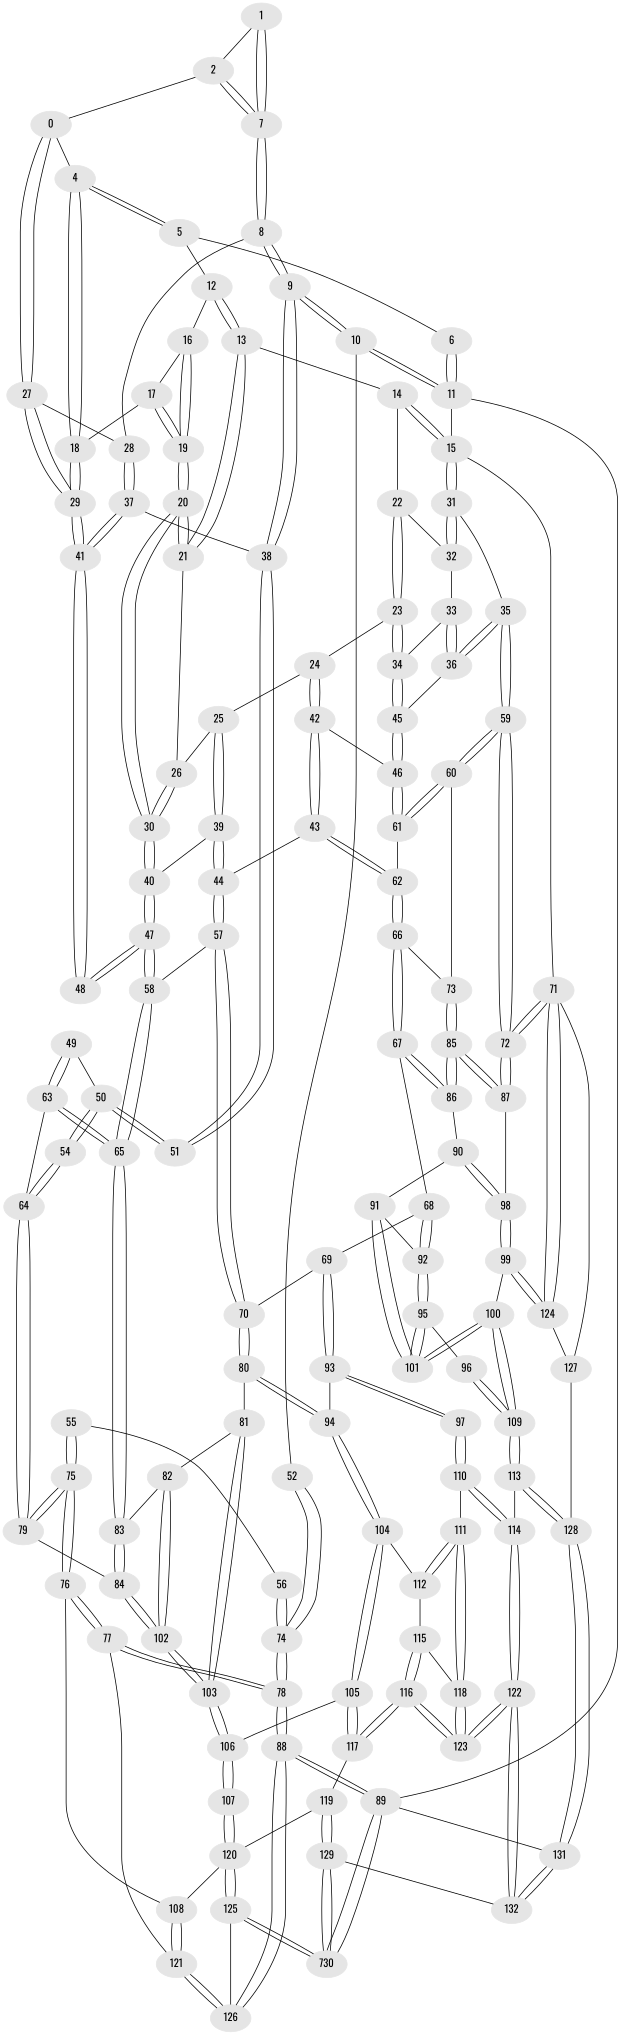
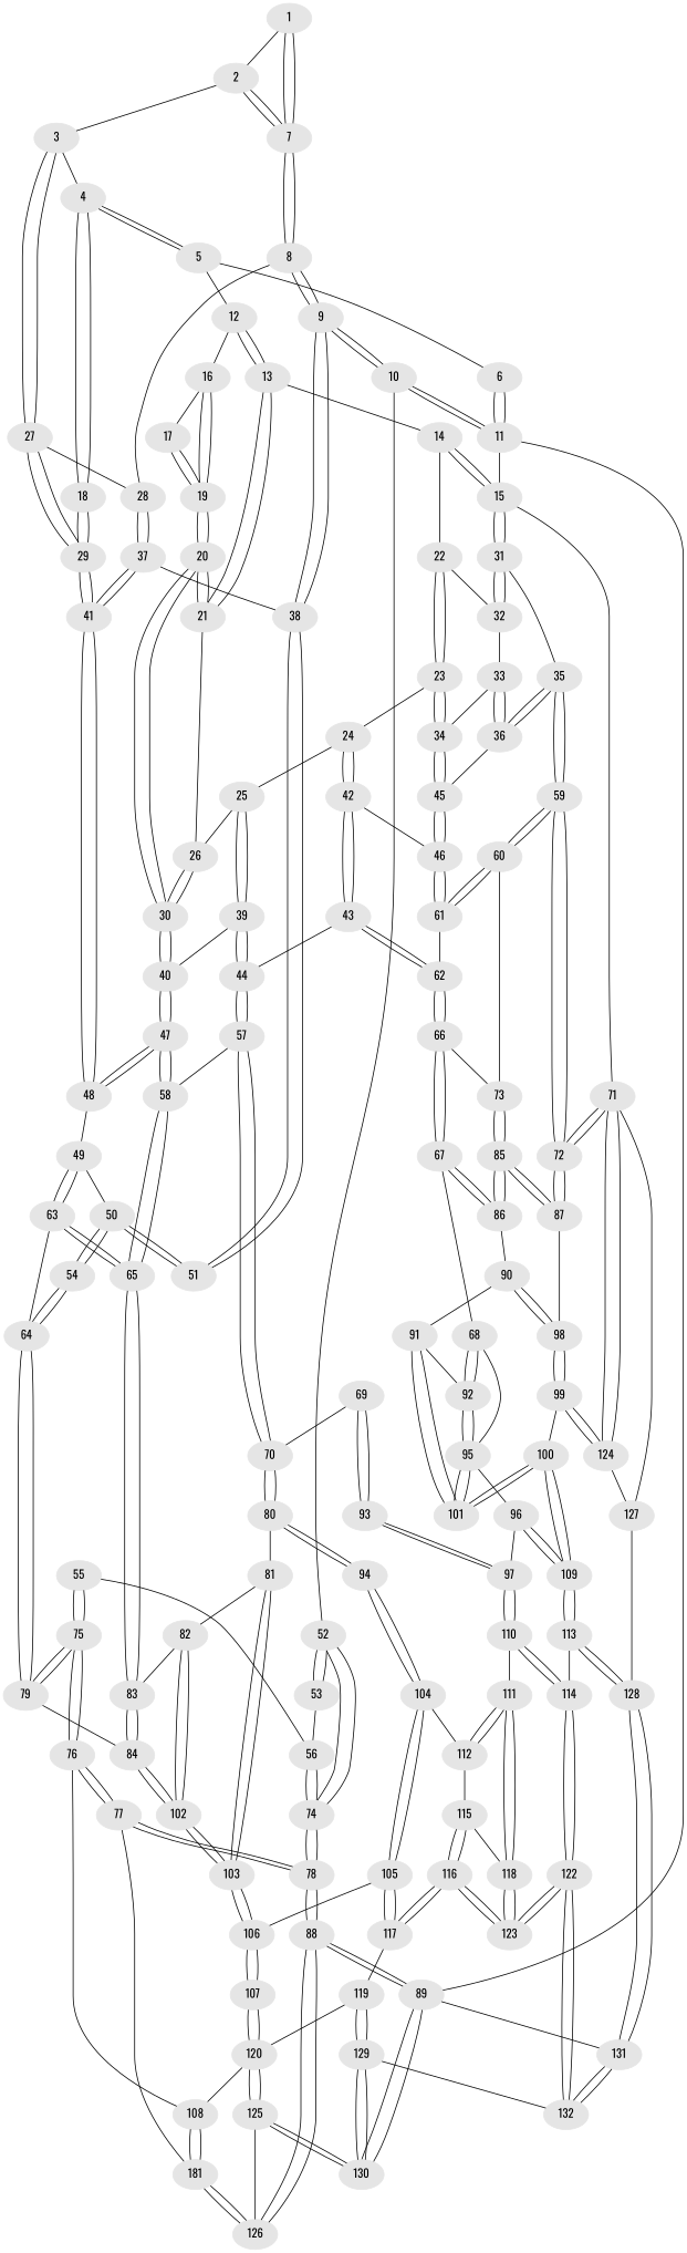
  graph {
    fontname=Oswald
    node [color=gray90 fontname=Oswald style=filled]
    edge [fontname=Oswald]
    1
    2
    7
-   3 [label=0]
+   3
    8
    4
    27
    5
    18
    28
    29
    6
    12
    11
    13
    16
    15
    89
    9
    10
    38
    37
    52
    51
+   53
    74
    31
    71
-   130 [label=730]
+   130
    131
    14
    21
    17
    19
    22
    26
    23
    32
    35
    72
    124
    127
    20
    41
    30
    40
    24
    34
    33
    25
    42
    45
    39
    43
    46
    44
    48
    47
    36
    59
    60
    57
    58
    49
    62
    61
    66
    70
    65
    50
    63
    54
    64
    56
    78
    55
    75
    79
    76
    80
    83
    73
    87
    85
    67
    84
    68
    86
    69
    92
    90
    93
    95
    94
    97
    81
    128
    98
    88
    77
    108
-   121
+   121 [label=181]
    126
    102
    82
    103
    104
    106
    91
    99
    132
    101
    96
    110
    105
    112
    109
    113
    111
    114
    100
    107
    117
    115
    119
    120
    125
    118
    122
    123
    116
    129
    1 -- 2
    1 -- 7
    1 -- 7
    2 -- 7
    2 -- 7
    2 -- 3
    7 -- 8
    7 -- 8
    3 -- 4
    3 -- 27
    3 -- 27
    8 -- 28
    8 -- 9
    8 -- 9
    4 -- 5
    4 -- 5
    4 -- 18
    4 -- 18
    27 -- 28
    27 -- 29
    27 -- 29
    5 -- 6
    5 -- 12
    18 -- 29
    18 -- 29
    28 -- 37
    28 -- 37
    29 -- 41
    29 -- 41
    6 -- 11
    6 -- 11
    12 -- 13
    12 -- 13
    12 -- 16
    11 -- 15
    11 -- 89
    13 -- 14
    13 -- 21
    13 -- 21
    16 -- 17
    16 -- 19
    16 -- 19
    15 -- 31
    15 -- 31
    15 -- 71
    89 -- 130
    89 -- 130
    89 -- 131
    9 -- 10
    9 -- 10
    9 -- 38
    9 -- 38
    10 -- 11
    10 -- 11
    10 -- 52
    38 -- 51
    38 -- 51
    37 -- 38
    37 -- 41
    37 -- 41
+   52 -- 53
+   52 -- 53
    52 -- 74
    52 -- 74
+   53 -- 56
    74 -- 78
    74 -- 78
    31 -- 32
    31 -- 32
    31 -- 35
    71 -- 72
    71 -- 72
    71 -- 124
    71 -- 124
    71 -- 127
    131 -- 132
    131 -- 132
    14 -- 15
    14 -- 15
    14 -- 22
    21 -- 26
-   17 -- 18
    17 -- 19
    17 -- 19
    19 -- 20
    19 -- 20
    22 -- 23
    22 -- 23
    22 -- 32
    26 -- 30
    26 -- 30
    23 -- 24
    23 -- 34
    23 -- 34
    32 -- 33
    35 -- 36
    35 -- 36
    35 -- 59
    35 -- 59
    72 -- 87
    72 -- 87
    124 -- 127
    127 -- 128
    20 -- 21
    20 -- 21
    20 -- 30
    20 -- 30
    41 -- 48
    41 -- 48
    30 -- 40
    30 -- 40
    40 -- 47
    40 -- 47
    24 -- 25
    24 -- 42
    24 -- 42
    34 -- 45
    34 -- 45
    33 -- 34
    33 -- 36
    33 -- 36
    25 -- 26
    25 -- 39
    25 -- 39
    42 -- 43
    42 -- 43
    42 -- 46
    45 -- 46
    45 -- 46
    39 -- 40
    39 -- 44
    39 -- 44
    43 -- 44
    43 -- 62
    43 -- 62
    46 -- 61
    46 -- 61
    44 -- 57
    44 -- 57
+   48 -- 49
    47 -- 48
    47 -- 48
    47 -- 58
    47 -- 58
    36 -- 45
    59 -- 72
    59 -- 72
    59 -- 60
    59 -- 60
    60 -- 61
    60 -- 61
    60 -- 73
    57 -- 58
    57 -- 70
    57 -- 70
    58 -- 65
    58 -- 65
    49 -- 50
    49 -- 63
    49 -- 63
    62 -- 66
    62 -- 66
    61 -- 62
    66 -- 73
    66 -- 67
    66 -- 67
    70 -- 80
    70 -- 80
    65 -- 83
    65 -- 83
    50 -- 51
    50 -- 51
    50 -- 54
    50 -- 54
    63 -- 65
    63 -- 65
    63 -- 64
    54 -- 64
    54 -- 64
    64 -- 79
    64 -- 79
    56 -- 74
    56 -- 74
    78 -- 88
    78 -- 88
    55 -- 56
    55 -- 75
    55 -- 75
    75 -- 79
    75 -- 79
    75 -- 76
    75 -- 76
    79 -- 84
    76 -- 77
    76 -- 77
    76 -- 108
    80 -- 94
    80 -- 94
    80 -- 81
    83 -- 84
    83 -- 84
    73 -- 85
    73 -- 85
    87 -- 98
    85 -- 87
    85 -- 87
    85 -- 86
    85 -- 86
    67 -- 68
    67 -- 86
    67 -- 86
    84 -- 102
    84 -- 102
-   68 -- 69
+   68 -- 95
    68 -- 92
    68 -- 92
    86 -- 90
    69 -- 70
    69 -- 93
    69 -- 93
    92 -- 95
    92 -- 95
    90 -- 98
    90 -- 98
    90 -- 91
-   93 -- 94
    93 -- 97
    93 -- 97
    95 -- 101
    95 -- 101
    95 -- 96
    94 -- 104
    94 -- 104
    97 -- 110
    97 -- 110
    81 -- 82
    81 -- 103
    81 -- 103
    128 -- 131
    128 -- 131
    98 -- 99
    98 -- 99
    88 -- 89
    88 -- 89
    88 -- 126
    88 -- 126
    77 -- 78
    77 -- 78
    77 -- 121
    108 -- 121
    108 -- 121
    121 -- 126
    121 -- 126
    102 -- 103
    102 -- 103
    82 -- 83
    82 -- 102
    82 -- 102
    103 -- 106
    103 -- 106
    104 -- 105
    104 -- 105
    104 -- 112
    106 -- 107
    106 -- 107
    91 -- 92
    91 -- 101
    91 -- 101
    99 -- 124
    99 -- 124
    99 -- 100
+   96 -- 97
    96 -- 109
    96 -- 109
    110 -- 111
    110 -- 114
    110 -- 114
    105 -- 106
    105 -- 117
    105 -- 117
    112 -- 115
    109 -- 113
    109 -- 113
    113 -- 128
    113 -- 128
    113 -- 114
    111 -- 112
    111 -- 112
    111 -- 118
    111 -- 118
    114 -- 122
    114 -- 122
    100 -- 101
    100 -- 101
    100 -- 109
    100 -- 109
    107 -- 120
    107 -- 120
    117 -- 119
    115 -- 118
    115 -- 116
    115 -- 116
    119 -- 120
    119 -- 129
    119 -- 129
    120 -- 108
    120 -- 125
    120 -- 125
    125 -- 130
    125 -- 130
    125 -- 126
    118 -- 123
    118 -- 123
    122 -- 132
    122 -- 132
    122 -- 123
    122 -- 123
    116 -- 117
    116 -- 117
    116 -- 123
    116 -- 123
    129 -- 130
    129 -- 130
    129 -- 132
  }
